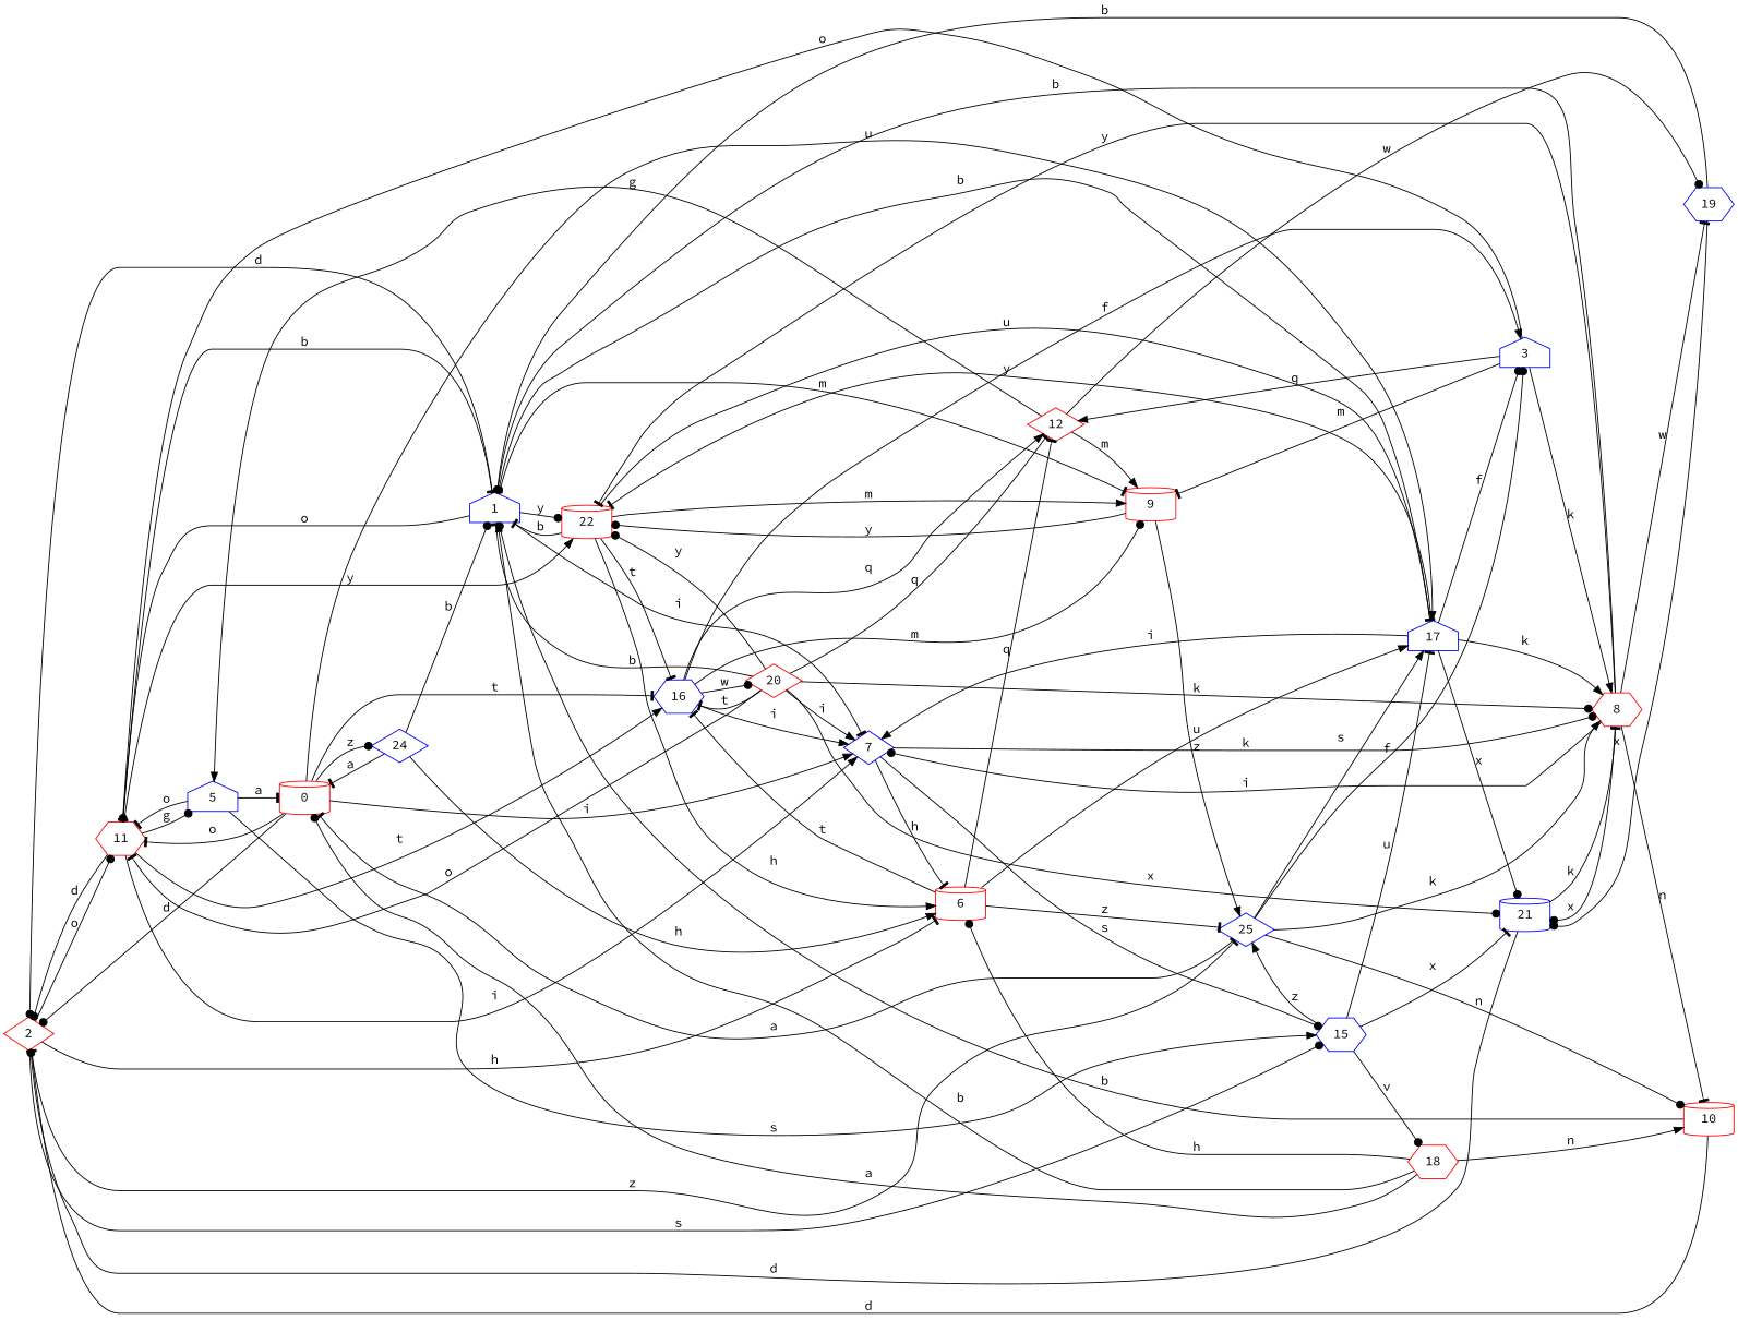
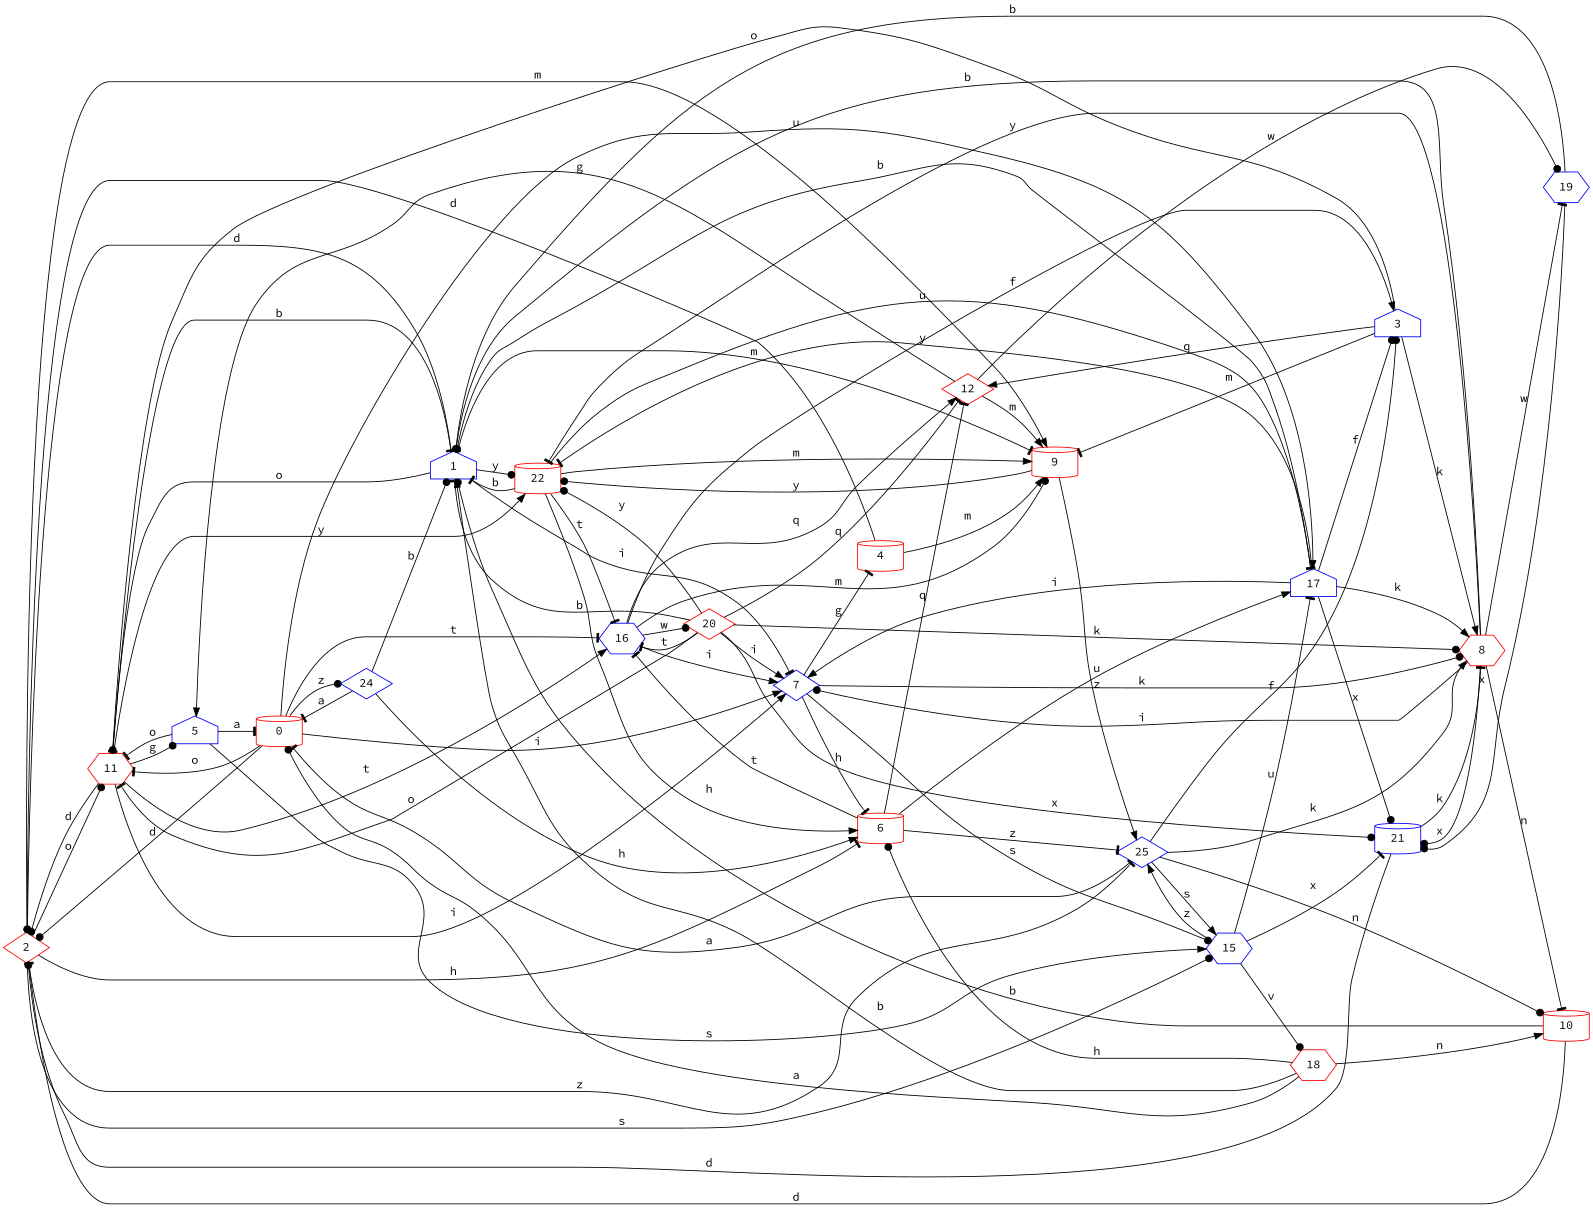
  strict digraph {
    fontname="Source Code Pro"
    rankdir=LR
    node [color=red fontname="Source Code Pro" shape=cylinder]
    edge [arrowhead=dot fontname="Source Code Pro"]
    2 [shape=diamond]
    0
    7 [color=blue shape=diamond]
    11 [shape=hexagon]
    16 [color=blue shape=hexagon]
    17 [color=blue shape=house]
    24 [color=blue shape=diamond]
    9
    6
    15 [color=blue shape=hexagon]
    25 [color=blue shape=diamond]
    8 [shape=hexagon]
+   4
    1 [color=blue shape=house]
    22
    5 [color=blue shape=house]
    3 [color=blue shape=house]
    12 [shape=diamond]
    20 [shape=diamond]
    21 [color=blue]
    18 [shape=hexagon]
    10
    19 [color=blue shape=hexagon]
    2 -> 11 [label=o]
+   2 -> 9 [arrowhead=normal label=m]
    2 -> 6 [arrowhead=tee label=h]
    2 -> 15 [label=s]
    2 -> 25 [arrowhead=tee label=z]
    0 -> 2 [label=d]
    0 -> 7 [arrowhead=normal label=i]
    0 -> 11 [arrowhead=tee label=o]
    0 -> 16 [arrowhead=tee label=t]
    0 -> 17 [arrowhead=normal label=u]
    0 -> 24 [label=z]
    7 -> 6 [arrowhead=tee label=h]
    7 -> 15 [label=s]
    7 -> 8 [label=k]
+   7 -> 4 [arrowhead=tee label=g]
    11 -> 2 [label=d]
    11 -> 7 [arrowhead=normal label=i]
    11 -> 16 [arrowhead=normal label=t]
    11 -> 1 [arrowhead=tee label=b]
    11 -> 22 [arrowhead=normal label=y]
    11 -> 5 [label=g]
    16 -> 7 [arrowhead=normal label=i]
    16 -> 9 [label=m]
    16 -> 3 [arrowhead=normal label=f]
    16 -> 12 [arrowhead=normal label=q]
    16 -> 20 [label=w]
    17 -> 7 [arrowhead=normal label=i]
    17 -> 8 [arrowhead=normal label=k]
    17 -> 1 [label=b]
    17 -> 22 [arrowhead=tee label=y]
    17 -> 3 [label=f]
    17 -> 21 [label=x]
    24 -> 0 [arrowhead=tee label=a]
    24 -> 6 [arrowhead=normal label=h]
    24 -> 1 [label=b]
    9 -> 25 [arrowhead=normal label=z]
    9 -> 22 [label=y]
    6 -> 16 [arrowhead=tee label=t]
    6 -> 17 [arrowhead=normal label=u]
    6 -> 25 [arrowhead=tee label=z]
    6 -> 12 [arrowhead=tee label=q]
    15 -> 17 [arrowhead=tee label=u]
    15 -> 25 [arrowhead=normal label=z]
    15 -> 21 [arrowhead=tee label=x]
    15 -> 18 [label=v]
    25 -> 0 [arrowhead=tee label=a]
-   25 -> 17 [arrowhead=normal label=s]
+   25 -> 15 [arrowhead=normal label=s]
    25 -> 8 [arrowhead=normal label=k]
    25 -> 3 [label=f]
    25 -> 10 [label=n]
    8 -> 7 [label=i]
    8 -> 1 [arrowhead=tee label=b]
    8 -> 22 [arrowhead=tee label=y]
    8 -> 21 [label=x]
    8 -> 10 [arrowhead=tee label=n]
    8 -> 19 [arrowhead=tee label=w]
+   4 -> 2 [label=d]
+   4 -> 9 [arrowhead=normal label=m]
    1 -> 2 [label=d]
    1 -> 7 [arrowhead=tee label=i]
    1 -> 11 [arrowhead=tee label=o]
    1 -> 9 [arrowhead=tee label=m]
    1 -> 22 [label=y]
    22 -> 16 [arrowhead=tee label=t]
    22 -> 17 [arrowhead=tee label=u]
    22 -> 9 [arrowhead=normal label=m]
    22 -> 6 [arrowhead=normal label=h]
    22 -> 1 [arrowhead=tee label=b]
    5 -> 0 [arrowhead=tee label=a]
    5 -> 11 [arrowhead=tee label=o]
    5 -> 15 [arrowhead=normal label=s]
    3 -> 11 [label=o]
    3 -> 9 [arrowhead=tee label=m]
    3 -> 8 [arrowhead=normal label=k]
    3 -> 12 [arrowhead=normal label=q]
    12 -> 9 [arrowhead=normal label=m]
    12 -> 5 [arrowhead=normal label=g]
    12 -> 19 [label=w]
    20 -> 7 [arrowhead=normal label=i]
    20 -> 11 [arrowhead=tee label=o]
    20 -> 16 [arrowhead=tee label=t]
    20 -> 8 [label=k]
    20 -> 1 [arrowhead=tee label=b]
    20 -> 22 [label=y]
    20 -> 12 [arrowhead=tee label=q]
    20 -> 21 [label=x]
    21 -> 2 [label=d]
    21 -> 8 [arrowhead=tee label=k]
    18 -> 0 [label=a]
    18 -> 6 [label=h]
    18 -> 1 [arrowhead=normal label=b]
    18 -> 10 [arrowhead=normal label=n]
    10 -> 2 [arrowhead=tee label=d]
    10 -> 1 [label=b]
    19 -> 1 [label=b]
    19 -> 21 [label=x]
  }
